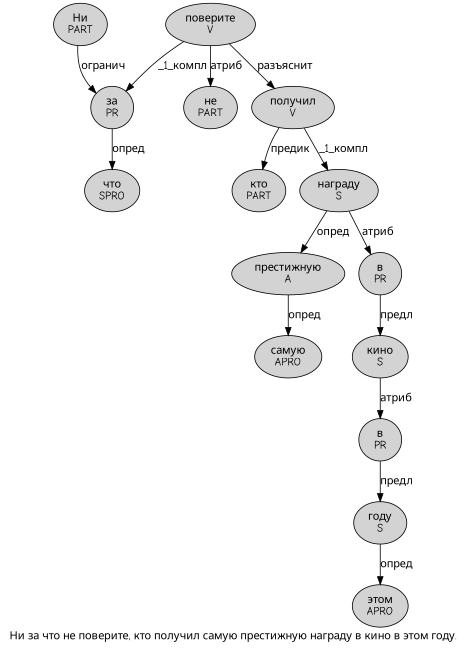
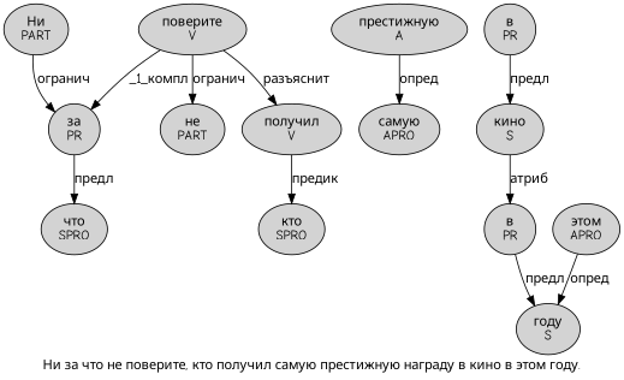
  digraph {
    fontname="Comic Neue"
    label="Ни за что не поверите, кто получил самую престижную награду в кино в этом году."
    node [fillcolor=lightgray fontname="Comic Neue" penwidth=1 shape=ellipse style=filled]
    edge [fontname="Comic Neue"]
    n1 [label="Ни\nPART"]
    n2 [label="за\nPR"]
    n3 [label="что\nSPRO"]
    n4 [label="не\nPART"]
    n5 [label="поверите\nV"]
    n6 [label="получил\nV"]
-   n7 [label="кто\nPART"]
-   n8 [label="награду\nS"]
+   n7 [label="кто\nSPRO"]
    n9 [label="престижную\nA"]
    n10 [label="в\nPR"]
    n11 [label="самую\nAPRO"]
    n12 [label="кино\nS"]
    n13 [label="в\nPR"]
    n14 [label="году\nS"]
    n15 [label="этом\nAPRO"]
    n1 -> n2 [label="огранич"]
-   n2 -> n3 [label="опред"]
+   n2 -> n3 [label="предл"]
    n5 -> n2 [label="_1_компл"]
-   n5 -> n4 [label="атриб"]
+   n5 -> n4 [label="огранич"]
    n5 -> n6 [label="разъяснит"]
    n6 -> n7 [label="предик"]
-   n6 -> n8 [label="_1_компл"]
-   n8 -> n9 [label="опред"]
-   n8 -> n10 [label="атриб"]
    n9 -> n11 [label="опред"]
    n10 -> n12 [label="предл"]
    n12 -> n13 [label="атриб"]
    n13 -> n14 [label="предл"]
-   n14 -> n15 [label="опред"]
+   n15 -> n14 [label="опред"]
  }
